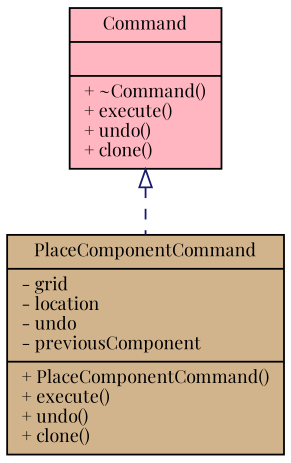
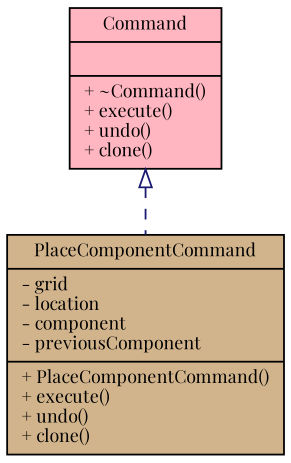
  digraph {
    fontname="Playfair Display"
    node [color=black fontname="Playfair Display" fontsize=10 shape=record style=filled]
-   n1 [fillcolor=tan fontcolor=black height=0.2 label="{PlaceComponentCommand\n|- grid\l- location\l- undo\l- previousComponent\l|+ PlaceComponentCommand()\l+ execute()\l+ undo()\l+ clone()\l}" width=0.4]
+   n1 [fillcolor=tan fontcolor=black height=0.2 label="{PlaceComponentCommand\n|- grid\l- location\l- component\l- previousComponent\l|+ PlaceComponentCommand()\l+ execute()\l+ undo()\l+ clone()\l}" width=0.4]
    n2 [fillcolor=lightpink height=0.2 label="{Command\n||+ ~Command()\l+ execute()\l+ undo()\l+ clone()\l}" width=0.4]
    n2 -> n1 [arrowtail=onormal color=midnightblue dir=back fontname="Playfair Display" fontsize=10 labelfontname=Helvetica labelfontsize=10 style=dashed]
  }
